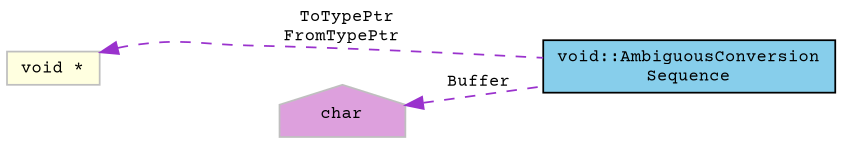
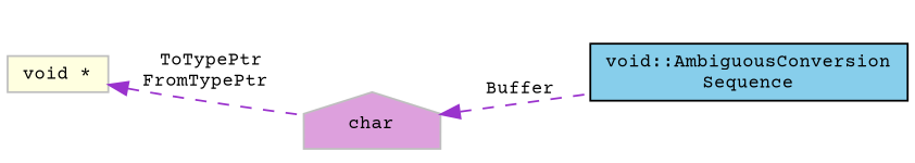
  digraph {
    fontname="Courier Prime"
    rankdir=LR
    node [color=grey75 fontname="Courier Prime" fontsize=10 shape=box style=filled]
    edge [color=darkorchid3 dir=back fontname="Courier Prime" fontsize=10 labelfontname=Helvetica labelfontsize=10 style=dashed]
    n1 [color=black fillcolor=skyblue fontcolor=black height=0.2 label="void::AmbiguousConversion\lSequence" width=0.4]
    n2 [fillcolor=plum height=0.2 label=char shape=house width=0.4]
    n3 [fillcolor=lightyellow height=0.2 label="void *" width=0.4]
    n2 -> n1 [label=" Buffer"]
-   n3 -> n1 [label=" ToTypePtr\nFromTypePtr"]
+   n3 -> n2 [label=" ToTypePtr\nFromTypePtr"]
  }
